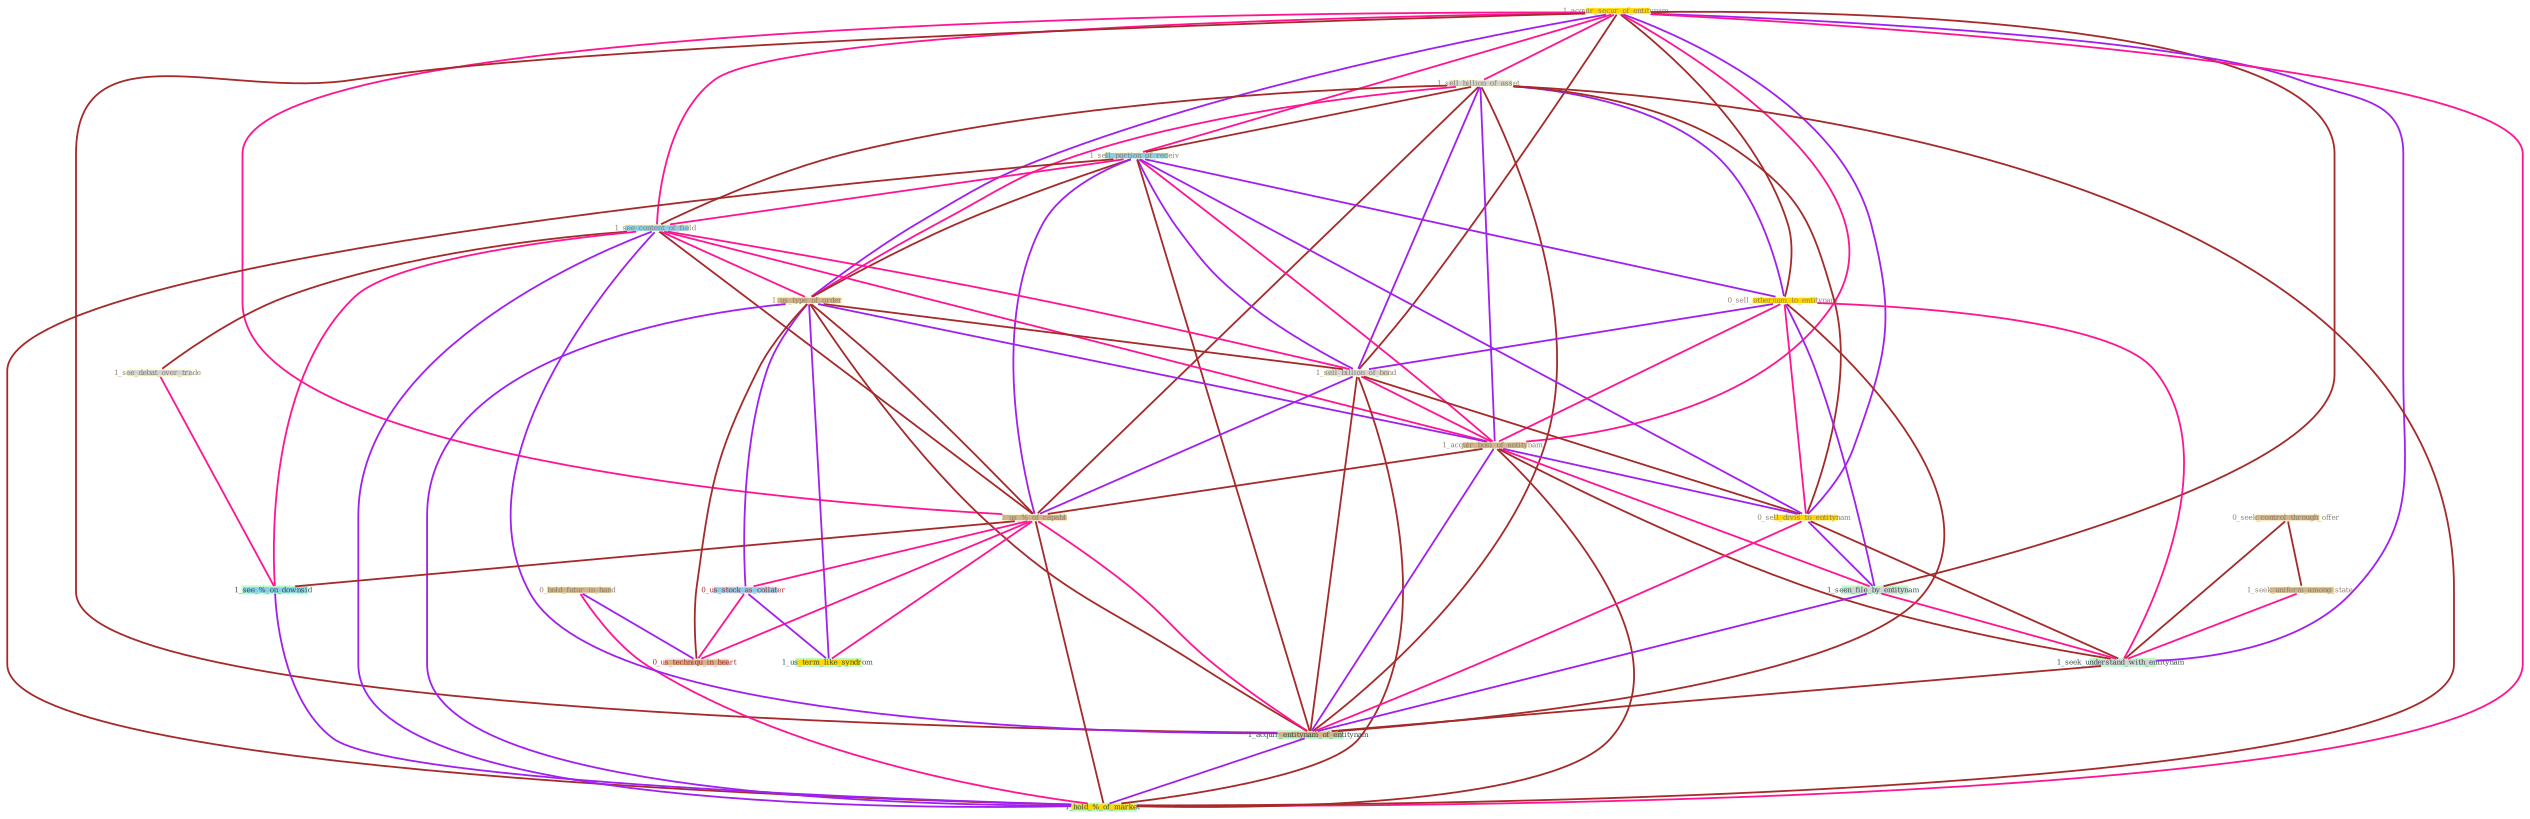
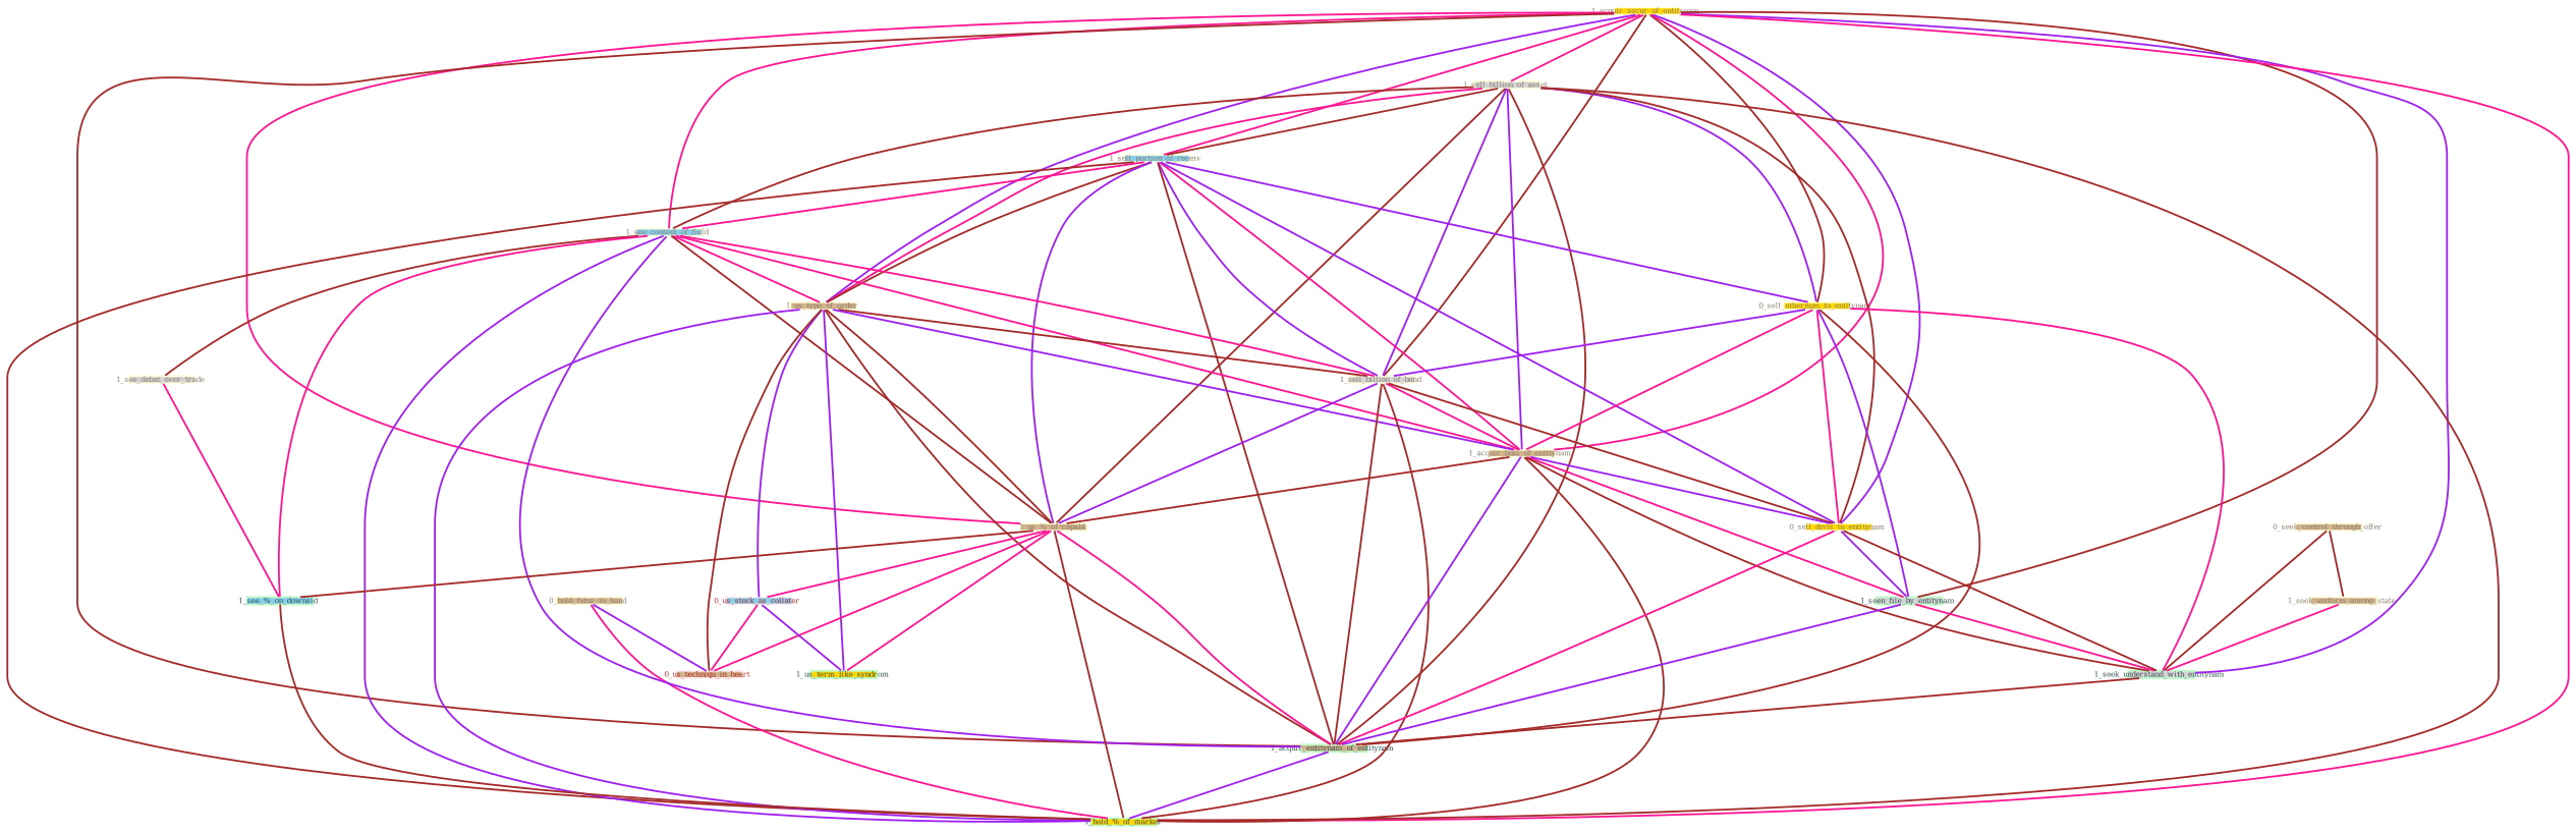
  graph {
    node [color="#ffffe0" fillcolor=tan fixedsize=true fontcolor="#8b7d6b" fontsize=4 shape=polygon style=filled]
    edge [color=brown w=1]
    "1_acquir_secur_of_entitynam " [fillcolor=gold height=.06 width=.5]
    "1_sell_billion_of_asset " [fillcolor=lightgrey height=.06 width=.5]
    "1_sell_portion_of_receiv " [fillcolor=skyblue height=.06 width=.5]
    "0_seek_control_through_offer " [height=.06 width=.5]
    "0_hold_futur_in_hand " [height=.06 width=.5]
    "1_see_content_of_field " [fillcolor=skyblue height=.06 width=.5]
    "0_sell_othernum_to_entitynam " [fillcolor=gold height=.06 width=.5]
    "1_us_type_of_order " [height=.06 width=.5]
    "1_sell_billion_of_bond " [fillcolor=lightgrey height=.06 width=.5]
    "1_seek_uniform_among_state " [height=.06 width=.5]
    "1_acquir_busi_of_entitynam " [height=.06 width=.5]
    "1_us_%_of_capabl " [height=.06 width=.5]
    "0_sell_divis_to_entitynam " [fillcolor=gold height=.06 width=.5]
    "1_see_debat_over_trade " [fillcolor=lightgrey height=.06 width=.5]
    "0_us_stock_as_collater " [color="#fff0f5" fillcolor=skyblue fontcolor="#b22222" height=.06 width=.5]
    "0_us_techniqu_in_heart " [color="#fff0f5" fontcolor="#b22222" height=.06 width=.5]
    "1_seen_file_by_entitynam " [color="#BDFCC9" fillcolor=lightgrey fontcolor="#2f4f4f" height=.06 width=.5]
    "1_seek_understand_with_entitynam " [color="#BDFCC9" fillcolor=lightgrey fontcolor="#2f4f4f" height=.06 width=.5]
    "1_acquir_entitynam_of_entitynam " [color="#BDFCC9" fontcolor="#2f4f4f" height=.06 width=.5]
    "1_hold_%_of_market " [color="#BDFCC9" fillcolor=gold fontcolor="#2f4f4f" height=.06 width=.5]
    "1_see_%_on_downsid " [color="#BDFCC9" fillcolor=skyblue fontcolor="#2f4f4f" height=.06 width=.5]
    "1_us_term_like_syndrom " [color="#BDFCC9" fillcolor=gold fontcolor="#2f4f4f" height=.06 width=.5]
    subgraph sub_1 {
      "1_acquir_secur_of_entitynam "
      "1_sell_billion_of_asset "
      "1_sell_portion_of_receiv "
      "0_seek_control_through_offer "
      "0_hold_futur_in_hand "
      "1_see_content_of_field "
      "0_sell_othernum_to_entitynam "
      "1_us_type_of_order "
      "1_sell_billion_of_bond "
      "1_seek_uniform_among_state "
      "1_acquir_busi_of_entitynam "
      "1_us_%_of_capabl "
      "0_sell_divis_to_entitynam "
      "1_see_debat_over_trade "
    }
    subgraph sub_2 {
      "0_us_stock_as_collater "
      "0_us_techniqu_in_heart "
    }
    "1_acquir_secur_of_entitynam " -- "1_sell_billion_of_asset " [color=deeppink]
    "1_acquir_secur_of_entitynam " -- "1_sell_portion_of_receiv " [color=deeppink]
    "1_acquir_secur_of_entitynam " -- "1_see_content_of_field " [color=deeppink]
    "1_acquir_secur_of_entitynam " -- "0_sell_othernum_to_entitynam "
    "1_acquir_secur_of_entitynam " -- "1_us_type_of_order " [color=purple]
    "1_acquir_secur_of_entitynam " -- "1_sell_billion_of_bond "
    "1_acquir_secur_of_entitynam " -- "1_acquir_busi_of_entitynam " [color=deeppink w=3]
    "1_acquir_secur_of_entitynam " -- "1_us_%_of_capabl " [color=deeppink]
    "1_acquir_secur_of_entitynam " -- "0_sell_divis_to_entitynam " [color=purple]
    "1_acquir_secur_of_entitynam " -- "1_seen_file_by_entitynam "
    "1_acquir_secur_of_entitynam " -- "1_seek_understand_with_entitynam " [color=purple]
    "1_acquir_secur_of_entitynam " -- "1_acquir_entitynam_of_entitynam " [w=3]
    "1_acquir_secur_of_entitynam " -- "1_hold_%_of_market " [color=deeppink]
    "1_sell_billion_of_asset " -- "1_sell_portion_of_receiv " [w=2]
    "1_sell_billion_of_asset " -- "1_see_content_of_field "
    "1_sell_billion_of_asset " -- "0_sell_othernum_to_entitynam " [color=purple]
    "1_sell_billion_of_asset " -- "1_us_type_of_order " [color=deeppink]
    "1_sell_billion_of_asset " -- "1_sell_billion_of_bond " [color=purple w=3]
    "1_sell_billion_of_asset " -- "1_acquir_busi_of_entitynam " [color=purple]
    "1_sell_billion_of_asset " -- "1_us_%_of_capabl "
    "1_sell_billion_of_asset " -- "0_sell_divis_to_entitynam "
    "1_sell_billion_of_asset " -- "1_acquir_entitynam_of_entitynam "
    "1_sell_billion_of_asset " -- "1_hold_%_of_market "
    "1_sell_portion_of_receiv " -- "1_see_content_of_field " [color=deeppink]
    "1_sell_portion_of_receiv " -- "0_sell_othernum_to_entitynam " [color=purple]
    "1_sell_portion_of_receiv " -- "1_us_type_of_order "
    "1_sell_portion_of_receiv " -- "1_sell_billion_of_bond " [color=purple w=2]
    "1_sell_portion_of_receiv " -- "1_acquir_busi_of_entitynam " [color=deeppink]
    "1_sell_portion_of_receiv " -- "1_us_%_of_capabl " [color=purple]
    "1_sell_portion_of_receiv " -- "0_sell_divis_to_entitynam " [color=purple]
    "1_sell_portion_of_receiv " -- "1_acquir_entitynam_of_entitynam "
    "1_sell_portion_of_receiv " -- "1_hold_%_of_market "
    "0_seek_control_through_offer " -- "1_seek_uniform_among_state "
    "0_seek_control_through_offer " -- "1_seek_understand_with_entitynam "
    "0_hold_futur_in_hand " -- "0_us_techniqu_in_heart " [color=purple]
    "0_hold_futur_in_hand " -- "1_hold_%_of_market " [color=deeppink]
    "1_see_content_of_field " -- "1_us_type_of_order " [color=deeppink]
    "1_see_content_of_field " -- "1_sell_billion_of_bond " [color=deeppink]
    "1_see_content_of_field " -- "1_acquir_busi_of_entitynam " [color=deeppink]
    "1_see_content_of_field " -- "1_us_%_of_capabl "
    "1_see_content_of_field " -- "1_see_debat_over_trade "
    "1_see_content_of_field " -- "1_acquir_entitynam_of_entitynam " [color=purple]
    "1_see_content_of_field " -- "1_hold_%_of_market " [color=purple]
    "1_see_content_of_field " -- "1_see_%_on_downsid " [color=deeppink]
    "0_sell_othernum_to_entitynam " -- "1_sell_billion_of_bond " [color=purple]
    "0_sell_othernum_to_entitynam " -- "1_acquir_busi_of_entitynam " [color=deeppink]
    "0_sell_othernum_to_entitynam " -- "0_sell_divis_to_entitynam " [color=deeppink w=3]
    "0_sell_othernum_to_entitynam " -- "1_seen_file_by_entitynam " [color=purple]
    "0_sell_othernum_to_entitynam " -- "1_seek_understand_with_entitynam " [color=deeppink]
    "0_sell_othernum_to_entitynam " -- "1_acquir_entitynam_of_entitynam "
    "1_us_type_of_order " -- "1_sell_billion_of_bond "
    "1_us_type_of_order " -- "1_acquir_busi_of_entitynam " [color=purple]
    "1_us_type_of_order " -- "1_us_%_of_capabl " [w=2]
    "1_us_type_of_order " -- "0_us_stock_as_collater " [color=purple]
    "1_us_type_of_order " -- "0_us_techniqu_in_heart "
    "1_us_type_of_order " -- "1_acquir_entitynam_of_entitynam "
    "1_us_type_of_order " -- "1_hold_%_of_market " [color=purple]
    "1_us_type_of_order " -- "1_us_term_like_syndrom " [color=purple]
    "1_sell_billion_of_bond " -- "1_acquir_busi_of_entitynam " [color=deeppink]
    "1_sell_billion_of_bond " -- "1_us_%_of_capabl " [color=purple]
    "1_sell_billion_of_bond " -- "0_sell_divis_to_entitynam "
    "1_sell_billion_of_bond " -- "1_acquir_entitynam_of_entitynam "
    "1_sell_billion_of_bond " -- "1_hold_%_of_market "
    "1_seek_uniform_among_state " -- "1_seek_understand_with_entitynam " [color=deeppink]
    "1_acquir_busi_of_entitynam " -- "1_us_%_of_capabl "
    "1_acquir_busi_of_entitynam " -- "0_sell_divis_to_entitynam " [color=purple]
    "1_acquir_busi_of_entitynam " -- "1_seen_file_by_entitynam " [color=deeppink]
    "1_acquir_busi_of_entitynam " -- "1_seek_understand_with_entitynam "
    "1_acquir_busi_of_entitynam " -- "1_acquir_entitynam_of_entitynam " [color=purple w=3]
    "1_acquir_busi_of_entitynam " -- "1_hold_%_of_market "
    "1_us_%_of_capabl " -- "0_us_stock_as_collater " [color=deeppink]
    "1_us_%_of_capabl " -- "0_us_techniqu_in_heart " [color=deeppink]
    "1_us_%_of_capabl " -- "1_acquir_entitynam_of_entitynam " [color=deeppink]
    "1_us_%_of_capabl " -- "1_hold_%_of_market " [w=2]
    "1_us_%_of_capabl " -- "1_see_%_on_downsid "
    "1_us_%_of_capabl " -- "1_us_term_like_syndrom " [color=deeppink]
    "0_sell_divis_to_entitynam " -- "1_seen_file_by_entitynam " [color=purple]
    "0_sell_divis_to_entitynam " -- "1_seek_understand_with_entitynam "
    "0_sell_divis_to_entitynam " -- "1_acquir_entitynam_of_entitynam " [color=deeppink]
    "1_see_debat_over_trade " -- "1_see_%_on_downsid " [color=deeppink]
    "0_us_stock_as_collater " -- "0_us_techniqu_in_heart " [color=deeppink]
    "0_us_stock_as_collater " -- "1_us_term_like_syndrom " [color=purple]
    "1_seen_file_by_entitynam " -- "1_seek_understand_with_entitynam " [color=deeppink]
    "1_seen_file_by_entitynam " -- "1_acquir_entitynam_of_entitynam " [color=purple]
    "1_seek_understand_with_entitynam " -- "1_acquir_entitynam_of_entitynam "
    "1_acquir_entitynam_of_entitynam " -- "1_hold_%_of_market " [color=purple]
-   "1_see_%_on_downsid " -- "1_hold_%_of_market " [color=purple]
+   "1_see_%_on_downsid " -- "1_hold_%_of_market "
  }
